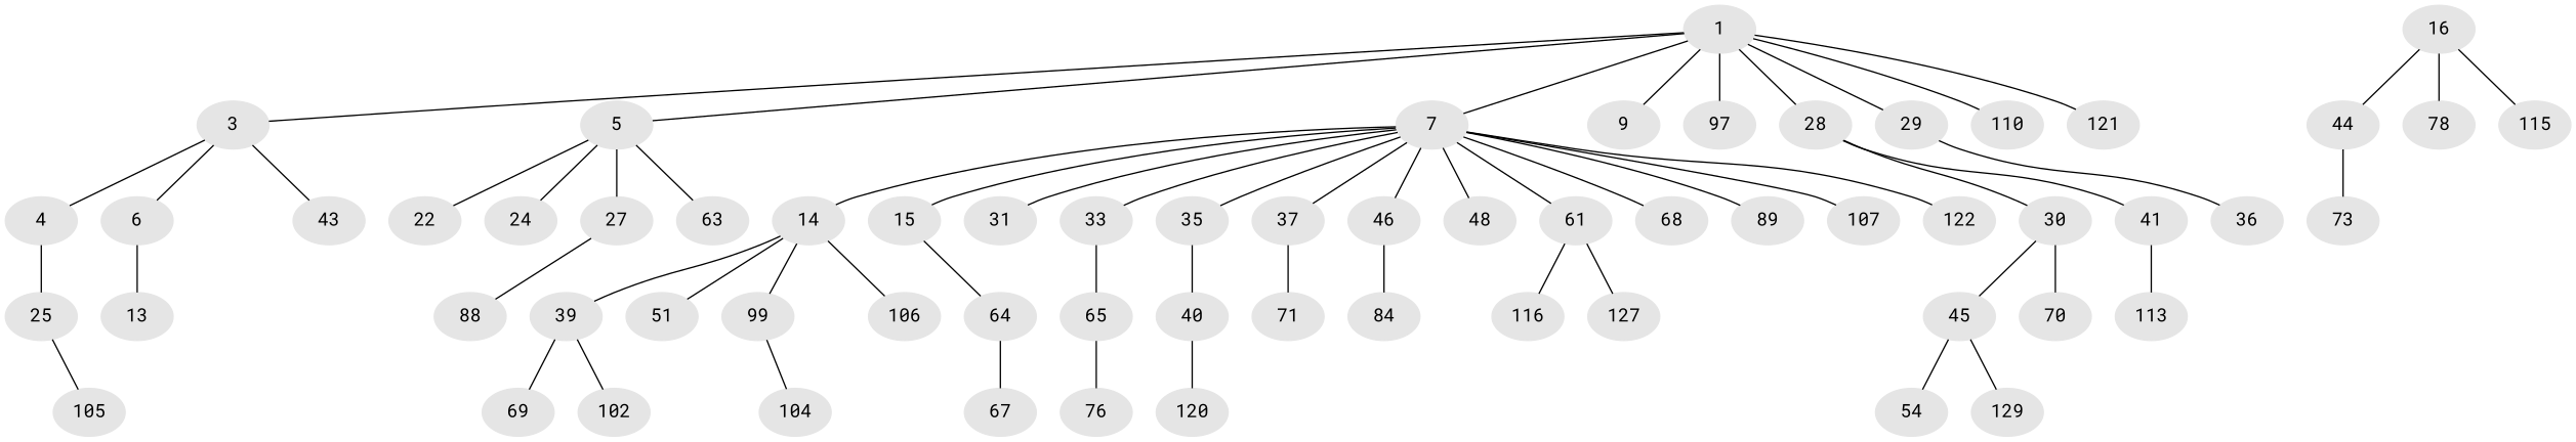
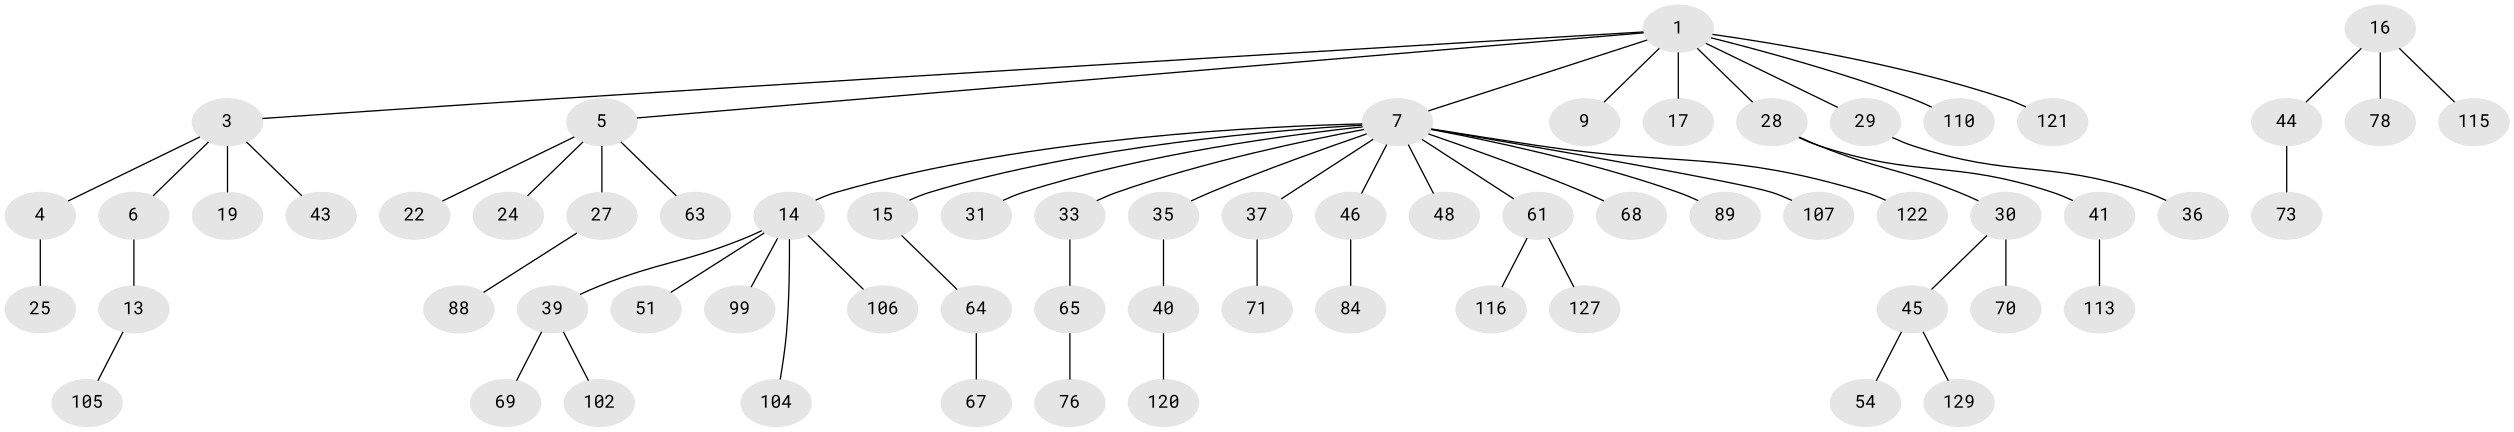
  graph {
    fontname="Roboto Mono"
    node [color=gray90 fontname="Roboto Mono" style=filled]
    edge [fontname="Roboto Mono"]
    1 [super="+2"]
    3
    5 [super="+20"]
    7 [super="+8+12+18+94+90+10+32+11"]
    9 [super="+85"]
-   17 [label=97]
+   17
    28
    29 [super="+59+91"]
    110 [super="+118"]
    121
    4
    6 [super="+119"]
+   19
    43 [super="+86+108+58"]
    22 [super="+34"]
    24
    27
    63
    14 [super="+21"]
    15 [super="+50"]
    31
    33 [super="+77+96+53"]
    35
    37
    46
    48
    61 [super="+79+92+62"]
    68
    89
    107 [super="+112"]
    122
    30 [super="+100"]
    41
    36
    25 [super="+128"]
    13 [super="+109+75+72"]
    105
    88
    39 [super="+55"]
    51 [super="+52"]
    99
    104
    106
    64
    65 [super="+103"]
    40
    71 [super="+80"]
    84
    116
    127
    16 [super="+124+97+23+38"]
    44 [super="+130+66"]
    78
    115
    69
    102 [super="+125"]
    67
    73
    45 [super="+114"]
    70 [super="+82+123"]
    113 [super="+131"]
    54 [super="+87"]
    129
    76
    120
    1 -- 3
    1 -- 5
    1 -- 7
    1 -- 9
    1 -- 17
    1 -- 28
    1 -- 29
    1 -- 110
    1 -- 121
    3 -- 4
    3 -- 6
+   3 -- 19
    3 -- 43
    5 -- 22
    5 -- 24
    5 -- 27
    5 -- 63
    7 -- 14
    7 -- 15
    7 -- 31
    7 -- 33
    7 -- 35
    7 -- 37
    7 -- 46
    7 -- 48
    7 -- 61
    7 -- 68
    7 -- 89
    7 -- 107
    7 -- 122
    28 -- 30
    28 -- 41
    29 -- 36
    4 -- 25
    6 -- 13
    27 -- 88
    14 -- 39
    14 -- 51
    14 -- 99
-   99 -- 104
+   14 -- 104
    14 -- 106
    15 -- 64
    33 -- 65
    35 -- 40
    37 -- 71
    46 -- 84
    61 -- 116
    61 -- 127
    30 -- 45
    30 -- 70
    41 -- 113
-   25 -- 105
+   13 -- 105
    39 -- 69
    39 -- 102
    64 -- 67
    65 -- 76
    40 -- 120
    16 -- 44
    16 -- 78
    16 -- 115
    44 -- 73
    45 -- 54
    45 -- 129
  }
